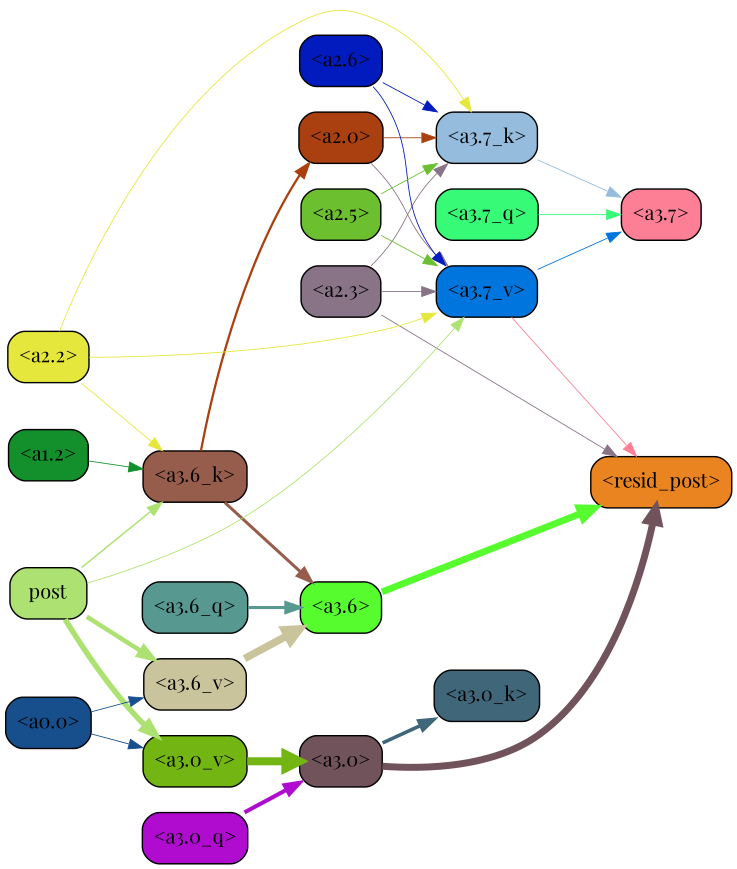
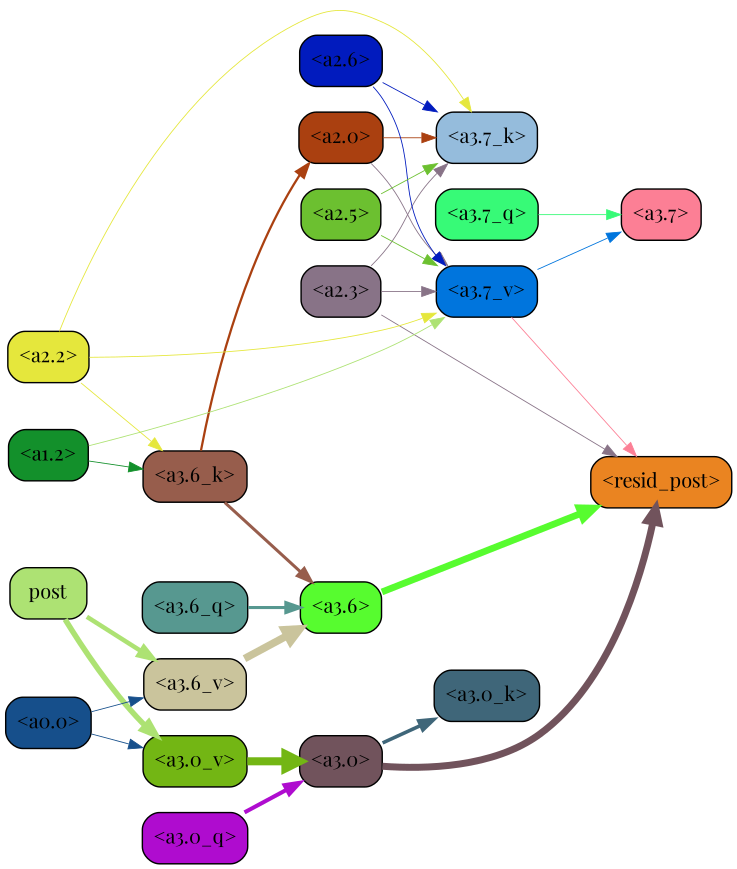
  strict digraph {
    fontname="Playfair Display"
    rankdir=LR
    splines=true
    node [color=black fontname="Playfair Display" shape=box style="filled, rounded"]
    edge [color="#887387" fontname="Playfair Display" penwidth=0.6]
    "<a3.7>" [fillcolor="#fc7f95"]
    "<resid_post>" [fillcolor="#ea8421"]
    "<a3.6>" [fillcolor="#57fc2f"]
    "<a3.0>" [fillcolor="#71535c"]
    "<a3.0_k>" [fillcolor="#3f6679"]
    "<a2.3>" [fillcolor="#887387"]
    "<a3.7_k>" [fillcolor="#95bcdc"]
    "<a3.7_v>" [fillcolor="#0075dd"]
    "<a3.7_q>" [fillcolor="#37fa77"]
    "<a3.6_q>" [fillcolor="#579890"]
    "<a3.0_q>" [fillcolor="#af0ccf"]
    "<a3.6_k>" [fillcolor="#975d4c"]
    "<a2.0>" [fillcolor="#aa4010"]
    "<a3.6_v>" [fillcolor="#cac49c"]
    "<a3.0_v>" [fillcolor="#73b614"]
    "<a2.6>" [fillcolor="#011bbe"]
    "<a2.5>" [fillcolor="#6cc030"]
    "<a2.2>" [fillcolor="#e5e73c"]
    "<a1.2>" [fillcolor="#13902b"]
    n20 [fillcolor="#ade273" label=post]
    "<a0.0>" [fillcolor="#164f8b"]
    "<a3.6>" -> "<resid_post>" [color="#57fc2f" penwidth=4.751592040061951]
    "<a3.0>" -> "<resid_post>" [color="#71535c" penwidth=4.904066681861877]
    "<a3.0>" -> "<a3.0_k>" [color="#3f6679" penwidth=2.520303964614868]
    "<a2.3>" -> "<resid_post>"
    "<a2.3>" -> "<a3.7_k>"
    "<a2.3>" -> "<a3.7_v>"
-   "<a3.7_k>" -> "<a3.7>" [color="#95bcdc"]
    "<a3.7_v>" -> "<a3.7>" [color="#0075dd"]
    "<a3.7_v>" -> "<resid_post>" [color="#fc7f95"]
    "<a3.7_q>" -> "<a3.7>" [color="#37fa77"]
    "<a3.6_q>" -> "<a3.6>" [color="#579890" penwidth=2.160832464694977]
    "<a3.0_q>" -> "<a3.0>" [color="#af0ccf" penwidth=2.870753765106201]
    "<a3.6_k>" -> "<a3.6>" [color="#975d4c" penwidth=2.13908451795578]
    "<a3.6_k>" -> "<a2.0>" [color="#aa4010" penwidth=1.5897698998451233]
    "<a2.0>" -> "<a3.7_k>" [color="#aa4010"]
    "<a2.0>" -> "<a3.7_v>"
    "<a3.6_v>" -> "<a3.6>" [color="#cac49c" penwidth=5.297133803367615]
    "<a3.0_v>" -> "<a3.0>" [color="#73b614" penwidth=5.680712580680847]
    "<a2.6>" -> "<a3.7_k>" [color="#011bbe"]
    "<a2.6>" -> "<a3.7_v>" [color="#011bbe"]
    "<a2.5>" -> "<a3.7_k>" [color="#6cc030"]
    "<a2.5>" -> "<a3.7_v>" [color="#6cc030"]
    "<a2.2>" -> "<a3.7_k>" [color="#e5e73c"]
    "<a2.2>" -> "<a3.7_v>" [color="#e5e73c"]
    "<a2.2>" -> "<a3.6_k>" [color="#e5e73c"]
    "<a1.2>" -> "<a3.6_k>" [color="#13902b"]
-   n20 -> "<a3.7_v>" [color="#ade273"]
-   n20 -> "<a3.6_k>" [color="#ade273" penwidth=1.046662151813507]
+   "<a1.2>" -> "<a3.7_v>" [color="#ade273"]
    n20 -> "<a3.6_v>" [color="#ade273" penwidth=3.1840110421180725]
    n20 -> "<a3.0_v>" [color="#ade273" penwidth=3.9005755856633186]
    "<a0.0>" -> "<a3.6_v>" [color="#164f8b"]
    "<a0.0>" -> "<a3.0_v>" [color="#164f8b"]
  }
